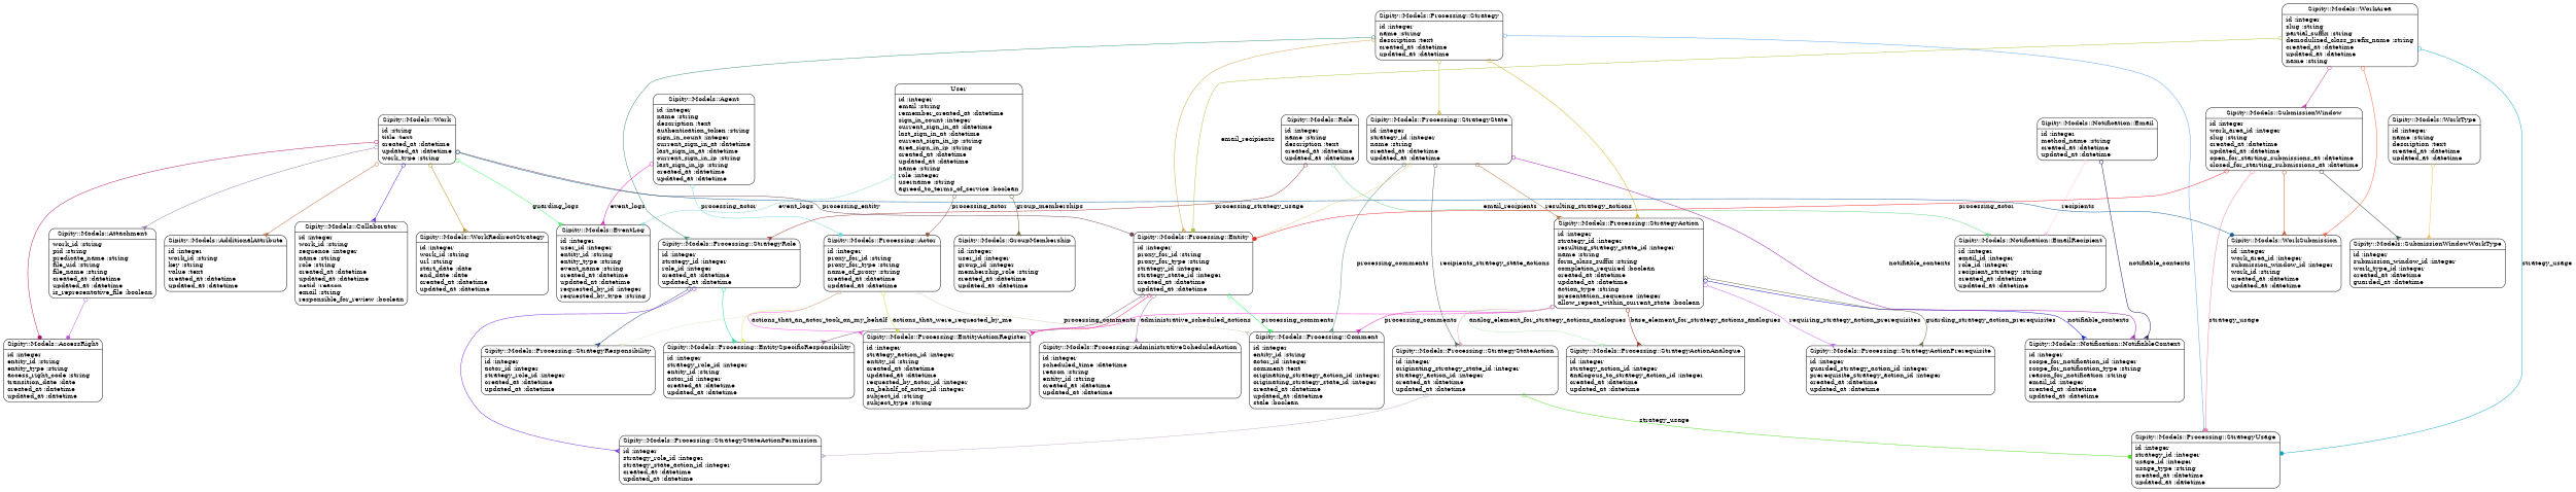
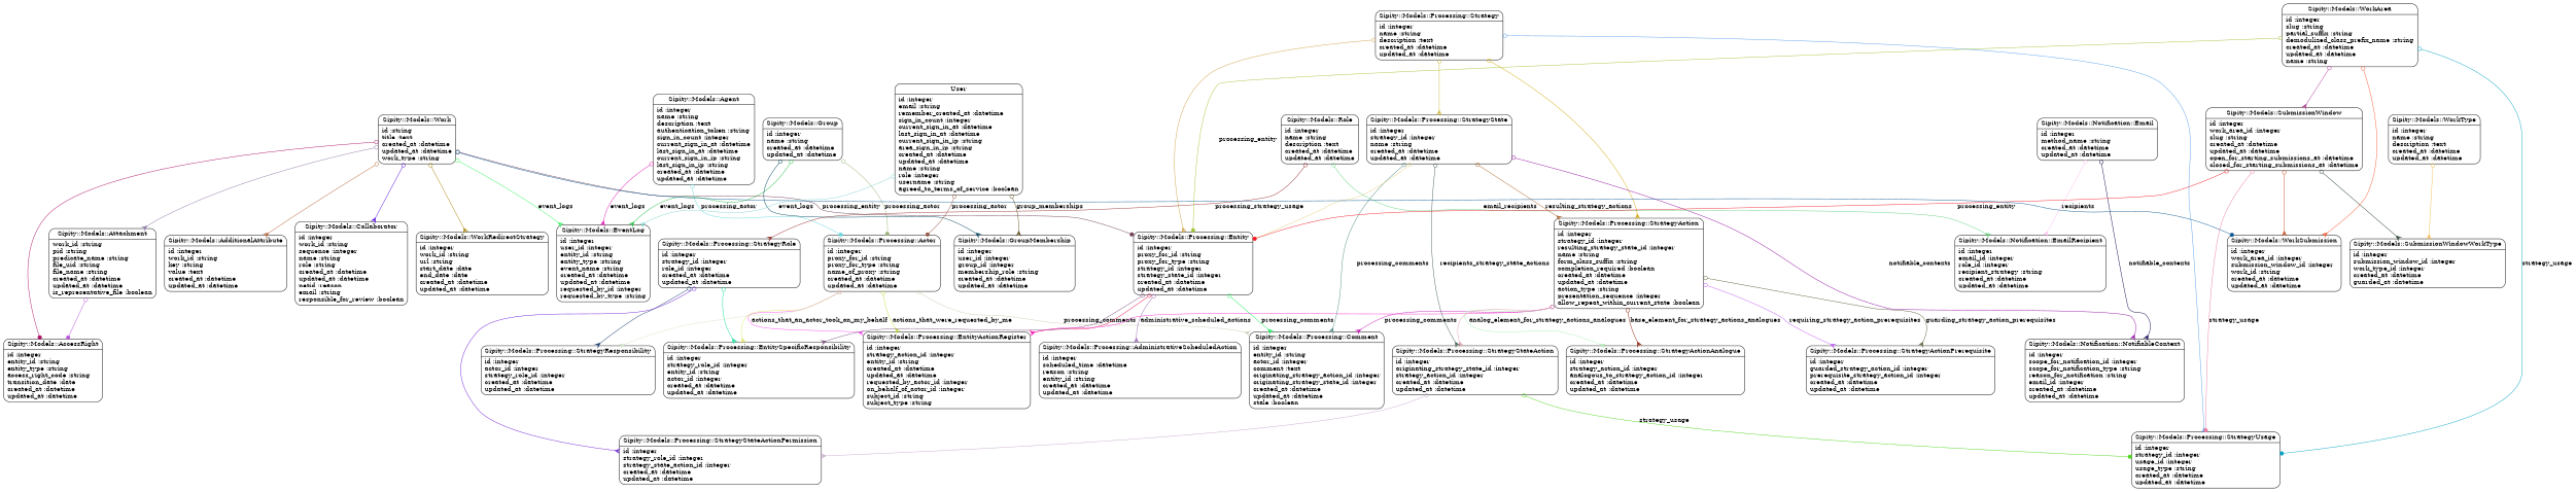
  digraph {
    splines=true
    node [shape=Mrecord]
    edge [arrowhead=crow arrowtail=odot dir=both]
    n1 [label="{Sipity::Models::AccessRight|id :integer\lentity_id :string\lentity_type :string\laccess_right_code :string\ltransition_date :date\lcreated_at :datetime\lupdated_at :datetime\l}"]
    n2 [label="{Sipity::Models::AdditionalAttribute|id :integer\lwork_id :string\lkey :string\lvalue :text\lcreated_at :datetime\lupdated_at :datetime\l}"]
    n3 [label="{Sipity::Models::Agent|id :integer\lname :string\ldescription :text\lauthentication_token :string\lsign_in_count :integer\lcurrent_sign_in_at :datetime\llast_sign_in_at :datetime\lcurrent_sign_in_ip :string\llast_sign_in_ip :string\lcreated_at :datetime\lupdated_at :datetime\l}"]
    n4 [label="{Sipity::Models::EventLog|id :integer\luser_id :integer\lentity_id :string\lentity_type :string\levent_name :string\lcreated_at :datetime\lupdated_at :datetime\lrequested_by_id :integer\lrequested_by_type :string\l}"]
    n5 [label="{Sipity::Models::Processing::Actor|id :integer\lproxy_for_id :string\lproxy_for_type :string\lname_of_proxy :string\lcreated_at :datetime\lupdated_at :datetime\l}"]
    n6 [label="{Sipity::Models::Processing::Comment|id :integer\lentity_id :string\lactor_id :integer\lcomment :text\loriginating_strategy_action_id :integer\loriginating_strategy_state_id :integer\lcreated_at :datetime\lupdated_at :datetime\lstale :boolean\l}"]
    n7 [label="{Sipity::Models::Processing::EntityActionRegister|id :integer\lstrategy_action_id :integer\lentity_id :string\lcreated_at :datetime\lupdated_at :datetime\lrequested_by_actor_id :integer\lon_behalf_of_actor_id :integer\lsubject_id :string\lsubject_type :string\l}"]
    n8 [label="{Sipity::Models::Processing::EntitySpecificResponsibility|id :integer\lstrategy_role_id :integer\lentity_id :string\lactor_id :integer\lcreated_at :datetime\lupdated_at :datetime\l}"]
    n9 [label="{Sipity::Models::Processing::StrategyResponsibility|id :integer\lactor_id :integer\lstrategy_role_id :integer\lcreated_at :datetime\lupdated_at :datetime\l}"]
    n10 [label="{Sipity::Models::Attachment|work_id :string\lpid :string\lpredicate_name :string\lfile_uid :string\lfile_name :string\lcreated_at :datetime\lupdated_at :datetime\lis_representative_file :boolean\l}"]
    n11 [label="{Sipity::Models::Collaborator|id :integer\lwork_id :string\lsequence :integer\lname :string\lrole :string\lcreated_at :datetime\lupdated_at :datetime\lnetid :reason\lemail :string\lresponsible_for_review :boolean\l}"]
+   n12 [label="{Sipity::Models::Group|id :integer\lname :string\lcreated_at :datetime\lupdated_at :datetime\l}"]
    n13 [label="{Sipity::Models::GroupMembership|id :integer\luser_id :integer\lgroup_id :integer\lmembership_role :string\lcreated_at :datetime\lupdated_at :datetime\l}"]
    n14 [label="{Sipity::Models::Notification::Email|id :integer\lmethod_name :string\lcreated_at :datetime\lupdated_at :datetime\l}"]
    n15 [label="{Sipity::Models::Notification::EmailRecipient|id :integer\lemail_id :integer\lrole_id :integer\lrecipient_strategy :string\lcreated_at :datetime\lupdated_at :datetime\l}"]
    n16 [label="{Sipity::Models::Notification::NotifiableContext|id :integer\lscope_for_notification_id :integer\lscope_for_notification_type :string\lreason_for_notification :string\lemail_id :integer\lcreated_at :datetime\lupdated_at :datetime\l}"]
    n17 [label="{Sipity::Models::Processing::AdministrativeScheduledAction|id :integer\lscheduled_time :datetime\lreason :string\lentity_id :string\lcreated_at :datetime\lupdated_at :datetime\l}"]
    n18 [label="{Sipity::Models::Processing::Entity|id :integer\lproxy_for_id :string\lproxy_for_type :string\lstrategy_id :integer\lstrategy_state_id :integer\lcreated_at :datetime\lupdated_at :datetime\l}"]
    n19 [label="{Sipity::Models::Processing::Strategy|id :integer\lname :string\ldescription :text\lcreated_at :datetime\lupdated_at :datetime\l}"]
    n20 [label="{Sipity::Models::Processing::StrategyAction|id :integer\lstrategy_id :integer\lresulting_strategy_state_id :integer\lname :string\lform_class_suffix :string\lcompletion_required :boolean\lcreated_at :datetime\lupdated_at :datetime\laction_type :string\lpresentation_sequence :integer\lallow_repeat_within_current_state :boolean\l}"]
    n21 [label="{Sipity::Models::Processing::StrategyRole|id :integer\lstrategy_id :integer\lrole_id :integer\lcreated_at :datetime\lupdated_at :datetime\l}"]
    n22 [label="{Sipity::Models::Processing::StrategyState|id :integer\lstrategy_id :integer\lname :string\lcreated_at :datetime\lupdated_at :datetime\l}"]
    n23 [label="{Sipity::Models::Processing::StrategyUsage|id :integer\lstrategy_id :integer\lusage_id :integer\lusage_type :string\lcreated_at :datetime\lupdated_at :datetime\l}"]
    n24 [label="{Sipity::Models::Processing::StrategyActionAnalogue|id :integer\lstrategy_action_id :integer\lanalogous_to_strategy_action_id :integer\lcreated_at :datetime\lupdated_at :datetime\l}"]
    n25 [label="{Sipity::Models::Processing::StrategyActionPrerequisite|id :integer\lguarded_strategy_action_id :integer\lprerequisite_strategy_action_id :integer\lcreated_at :datetime\lupdated_at :datetime\l}"]
    n26 [label="{Sipity::Models::Processing::StrategyStateAction|id :integer\loriginating_strategy_state_id :integer\lstrategy_action_id :integer\lcreated_at :datetime\lupdated_at :datetime\l}"]
    n27 [label="{Sipity::Models::Processing::StrategyStateActionPermission|id :integer\lstrategy_role_id :integer\lstrategy_state_action_id :integer\lcreated_at :datetime\lupdated_at :datetime\l}"]
    n28 [label="{Sipity::Models::Role|id :integer\lname :string\ldescription :text\lcreated_at :datetime\lupdated_at :datetime\l}"]
    n29 [label="{Sipity::Models::SubmissionWindow|id :integer\lwork_area_id :integer\lslug :string\lcreated_at :datetime\lupdated_at :datetime\lopen_for_starting_submissions_at :datetime\lclosed_for_starting_submissions_at :datetime\l}"]
    n30 [label="{Sipity::Models::SubmissionWindowWorkType|id :integer\lsubmission_window_id :integer\lwork_type_id :integer\lcreated_at :datetime\lguarded_at :datetime\l}"]
    n31 [label="{Sipity::Models::WorkSubmission|id :integer\lwork_area_id :integer\lsubmission_window_id :integer\lwork_id :string\lcreated_at :datetime\lupdated_at :datetime\l}"]
    n32 [label="{Sipity::Models::Work|id :string\ltitle :text\lcreated_at :datetime\lupdated_at :datetime\lwork_type :string\l}"]
    n33 [label="{Sipity::Models::WorkRedirectStrategy|id :integer\lwork_id :string\lurl :string\lstart_date :date\lend_date :date\lcreated_at :datetime\lupdated_at :datetime\l}"]
    n34 [label="{Sipity::Models::WorkArea|id :integer\lslug :string\lpartial_suffix :string\ldemodulized_class_prefix_name :string\lcreated_at :datetime\lupdated_at :datetime\lname :string\l}"]
    n35 [label="{Sipity::Models::WorkType|id :integer\lname :string\ldescription :text\lcreated_at :datetime\lupdated_at :datetime\l}"]
    n36 [label="{User|id :integer\lemail :string\lremember_created_at :datetime\lsign_in_count :integer\lcurrent_sign_in_at :datetime\llast_sign_in_at :datetime\lcurrent_sign_in_ip :string\larea_sign_in_ip :string\lcreated_at :datetime\lupdated_at :datetime\lname :string\lrole :integer\lusername :string\lagreed_to_terms_of_service :boolean\l}"]
    n3 -> n4 [color="#E215B4" label=event_logs]
    n3 -> n5 [arrowhead=dot color="#6CD7DD" label=processing_actor]
    n5 -> n6 [color="#CDCEB7" label=processing_comments]
    n5 -> n7 [color="#C0DF43" label=actions_that_were_requested_by_me]
    n5 -> n7 [color="#FD4AF0" label=actions_that_an_actor_took_on_my_behalf]
    n5 -> n8 [color="#E0E867"]
    n5 -> n9 [color="#D6E7CB"]
    n10 -> n1 [arrowhead=dot color="#BA55D8"]
+   n12 -> n4 [color="#28BF48" label=event_logs]
+   n12 -> n5 [arrowhead=dot color="#9BB47A" label=processing_actor]
+   n12 -> n13 [color="#00465E"]
    n14 -> n15 [color="#FCC1F1" label=recipients]
    n14 -> n16 [color="#090249" label=notifiable_contexts]
    n18 -> n6 [color="#1AF45C" label=processing_comments]
    n18 -> n7 [color="#EE1554"]
    n18 -> n8 [color="#7E517E"]
    n18 -> n17 [color="#9B67B3" label=administrative_scheduled_actions]
    n19 -> n18 [color="#D0A346"]
    n19 -> n20 [color="#D4A912"]
-   n19 -> n21 [color="#328B66"]
    n19 -> n22 [color="#C9B83A"]
    n19 -> n23 [color="#569FED"]
    n20 -> n6 [color="#C91AB8" label=processing_comments]
    n20 -> n7 [color="#FA2FD0"]
-   n20 -> n16 [color="#0206CA" label=notifiable_contexts]
    n20 -> n24 [color="#8C1E06" label=base_element_for_strategy_actions_analogues]
    n20 -> n24 [color="#AFF0B6" label=analog_element_for_strategy_actions_analogues]
    n20 -> n25 [color="#5C5D36" label=guarding_strategy_action_prerequisites]
    n20 -> n25 [color="#C45CF2" label=requiring_strategy_action_prerequisites]
    n20 -> n26 [color="#DFA0AE"]
    n21 -> n8 [color="#0EE296"]
    n21 -> n9 [color="#1B3D70"]
    n21 -> n27 [color="#6F20D7"]
    n22 -> n6 [color="#538B85" label=processing_comments]
    n22 -> n16 [color="#910EA2" label=notifiable_contexts]
    n22 -> n18 [color="#E6D082"]
    n22 -> n20 [color="#AF682C" label=resulting_strategy_actions]
    n22 -> n26 [color="#475E51" label=recipients_strategy_state_actions]
    n26 -> n23 [arrowhead=dot color="#4FD71D" label=strategy_usage]
    n26 -> n27 [color="#C6ABCC"]
    n28 -> n15 [color="#63D37F" label=email_recipients]
    n28 -> n21 [color="#95312D" label=processing_strategy_usage]
-   n29 -> n18 [arrowhead=dot color="#F11C29" label=processing_actor]
+   n29 -> n18 [arrowhead=dot color="#F11C29" label=processing_entity]
    n29 -> n23 [arrowhead=dot color="#EB7DA2" label=strategy_usage]
    n29 -> n30 [color="#26412F"]
    n29 -> n31 [color="#C64F25"]
    n32 -> n1 [arrowhead=dot color="#AC0D65"]
    n32 -> n2 [color="#B8673B"]
-   n32 -> n4 [color="#3AF362" label=guarding_logs]
+   n32 -> n4 [color="#3AF362" label=event_logs]
    n32 -> n10 [color="#8F76A6"]
    n32 -> n11 [color="#540EDF"]
    n32 -> n18 [arrowhead=dot color="#6D4054" label=processing_entity]
    n32 -> n31 [arrowhead=dot color="#0E5994"]
    n32 -> n33 [color="#AC8307"]
-   n34 -> n18 [arrowhead=dot color="#A3C43A" label=email_recipients]
+   n34 -> n18 [arrowhead=dot color="#A3C43A" label=processing_entity]
    n34 -> n23 [arrowhead=dot color="#08A4C3" label=strategy_usage]
    n34 -> n29 [color="#B33D98"]
    n34 -> n31 [color="#FA5C35"]
    n35 -> n30 [color="#F4BB53"]
    n36 -> n4 [color="#87D5D2" label=event_logs]
    n36 -> n5 [arrowhead=dot color="#945A4A" label=processing_actor]
    n36 -> n13 [color="#5C4E1E" label=group_memberships]
  }
